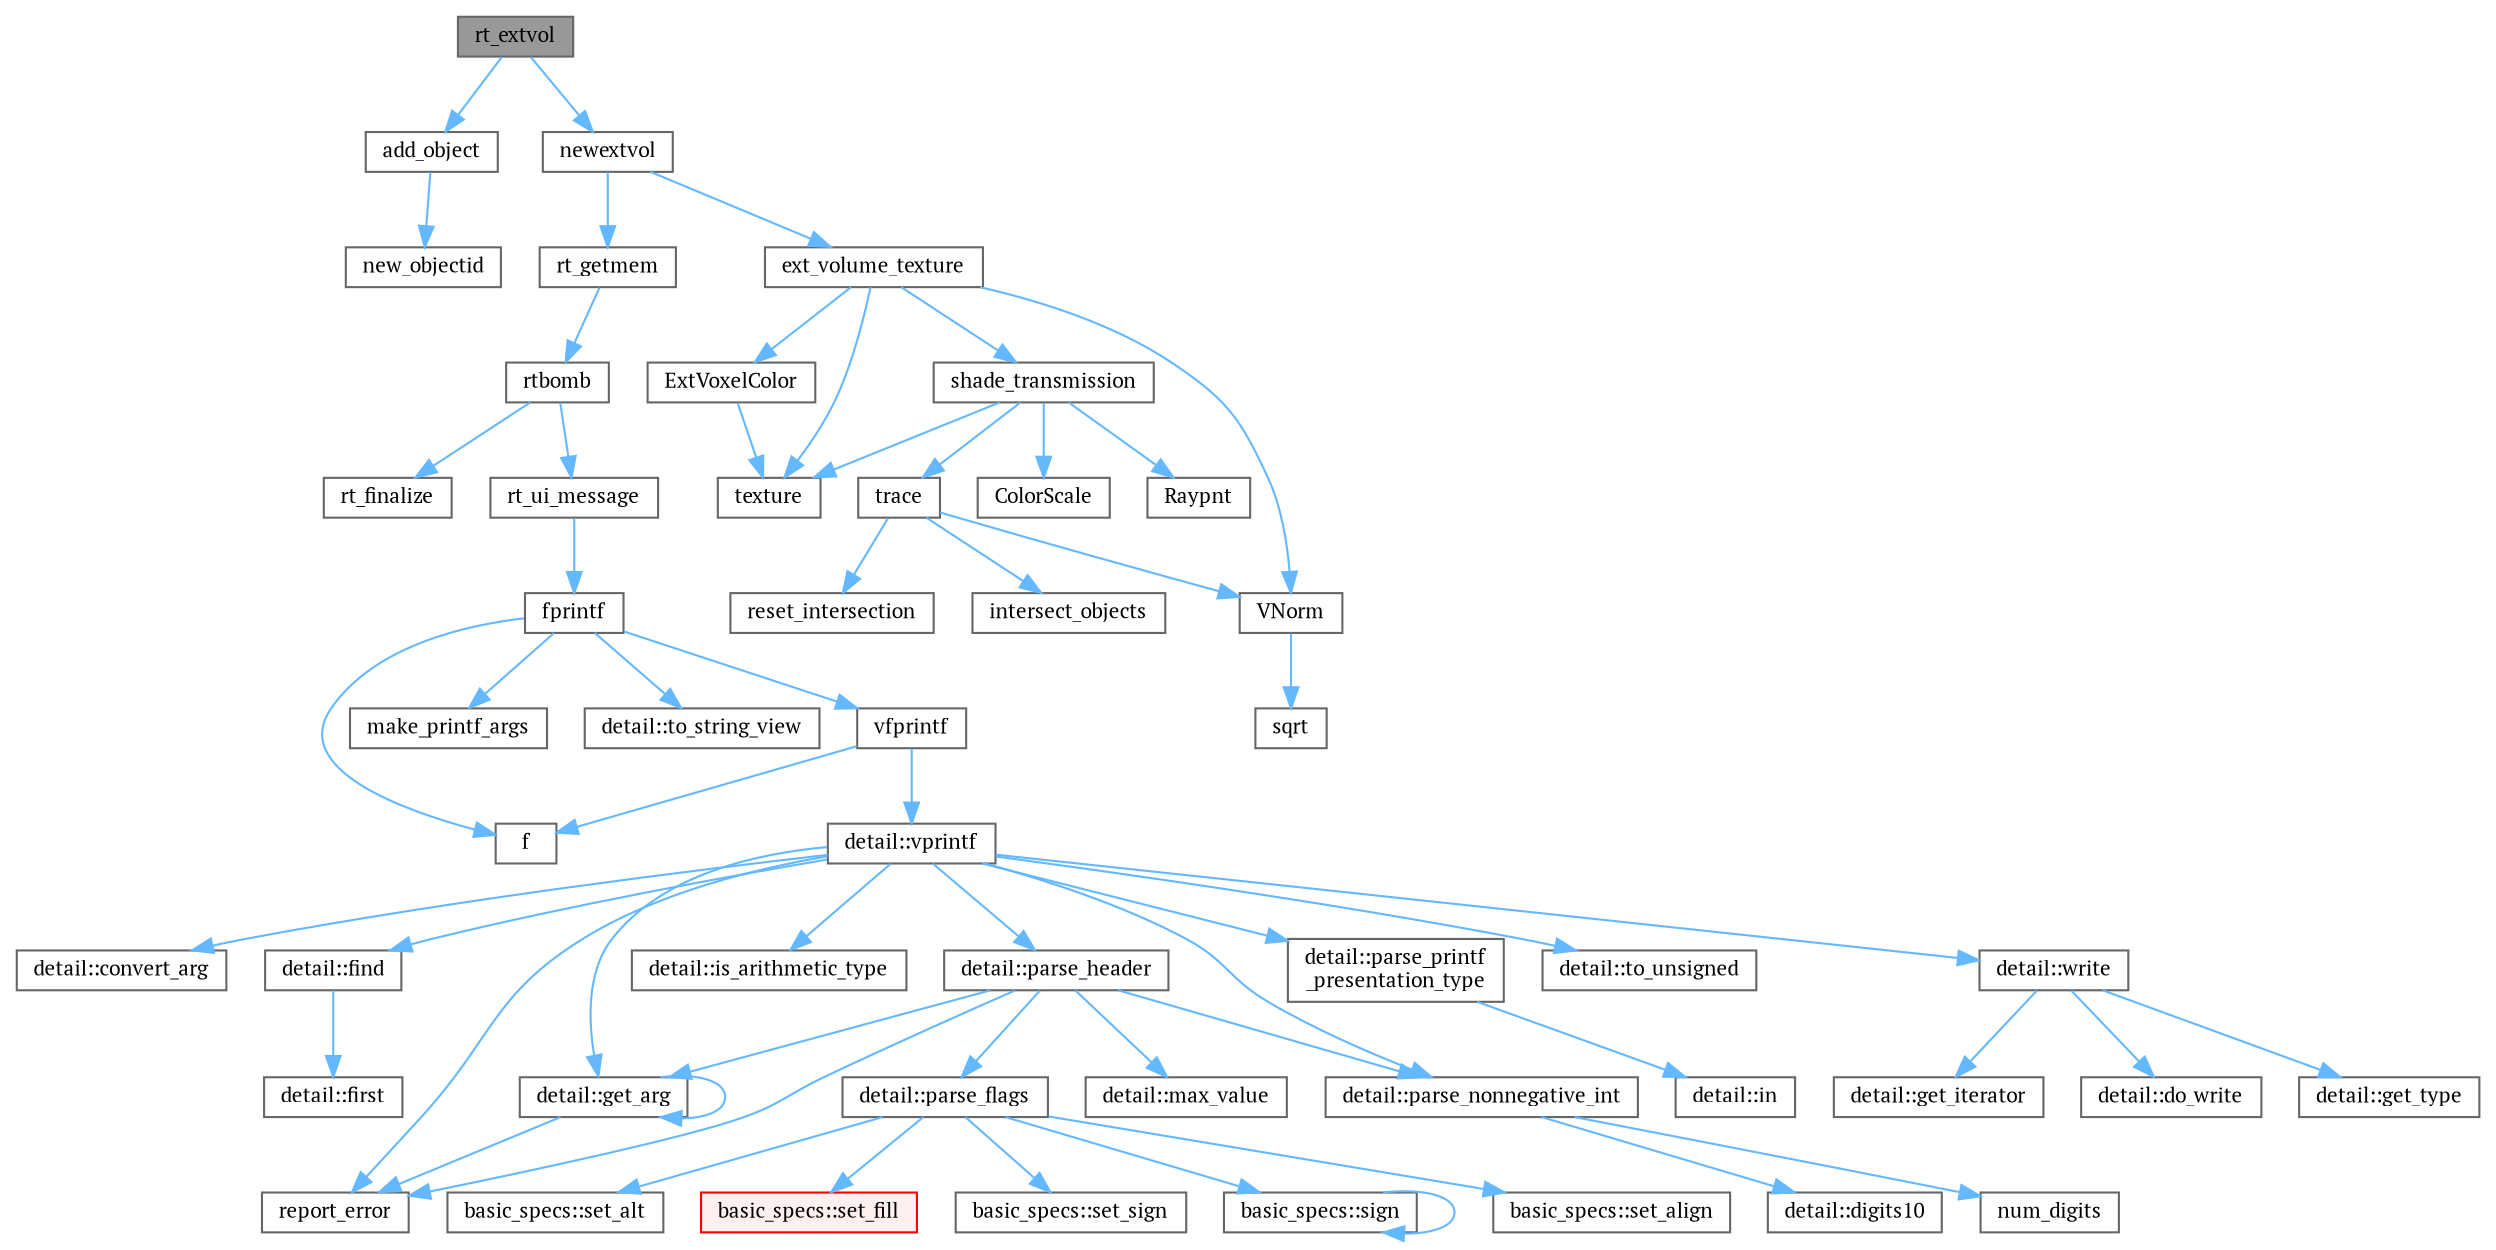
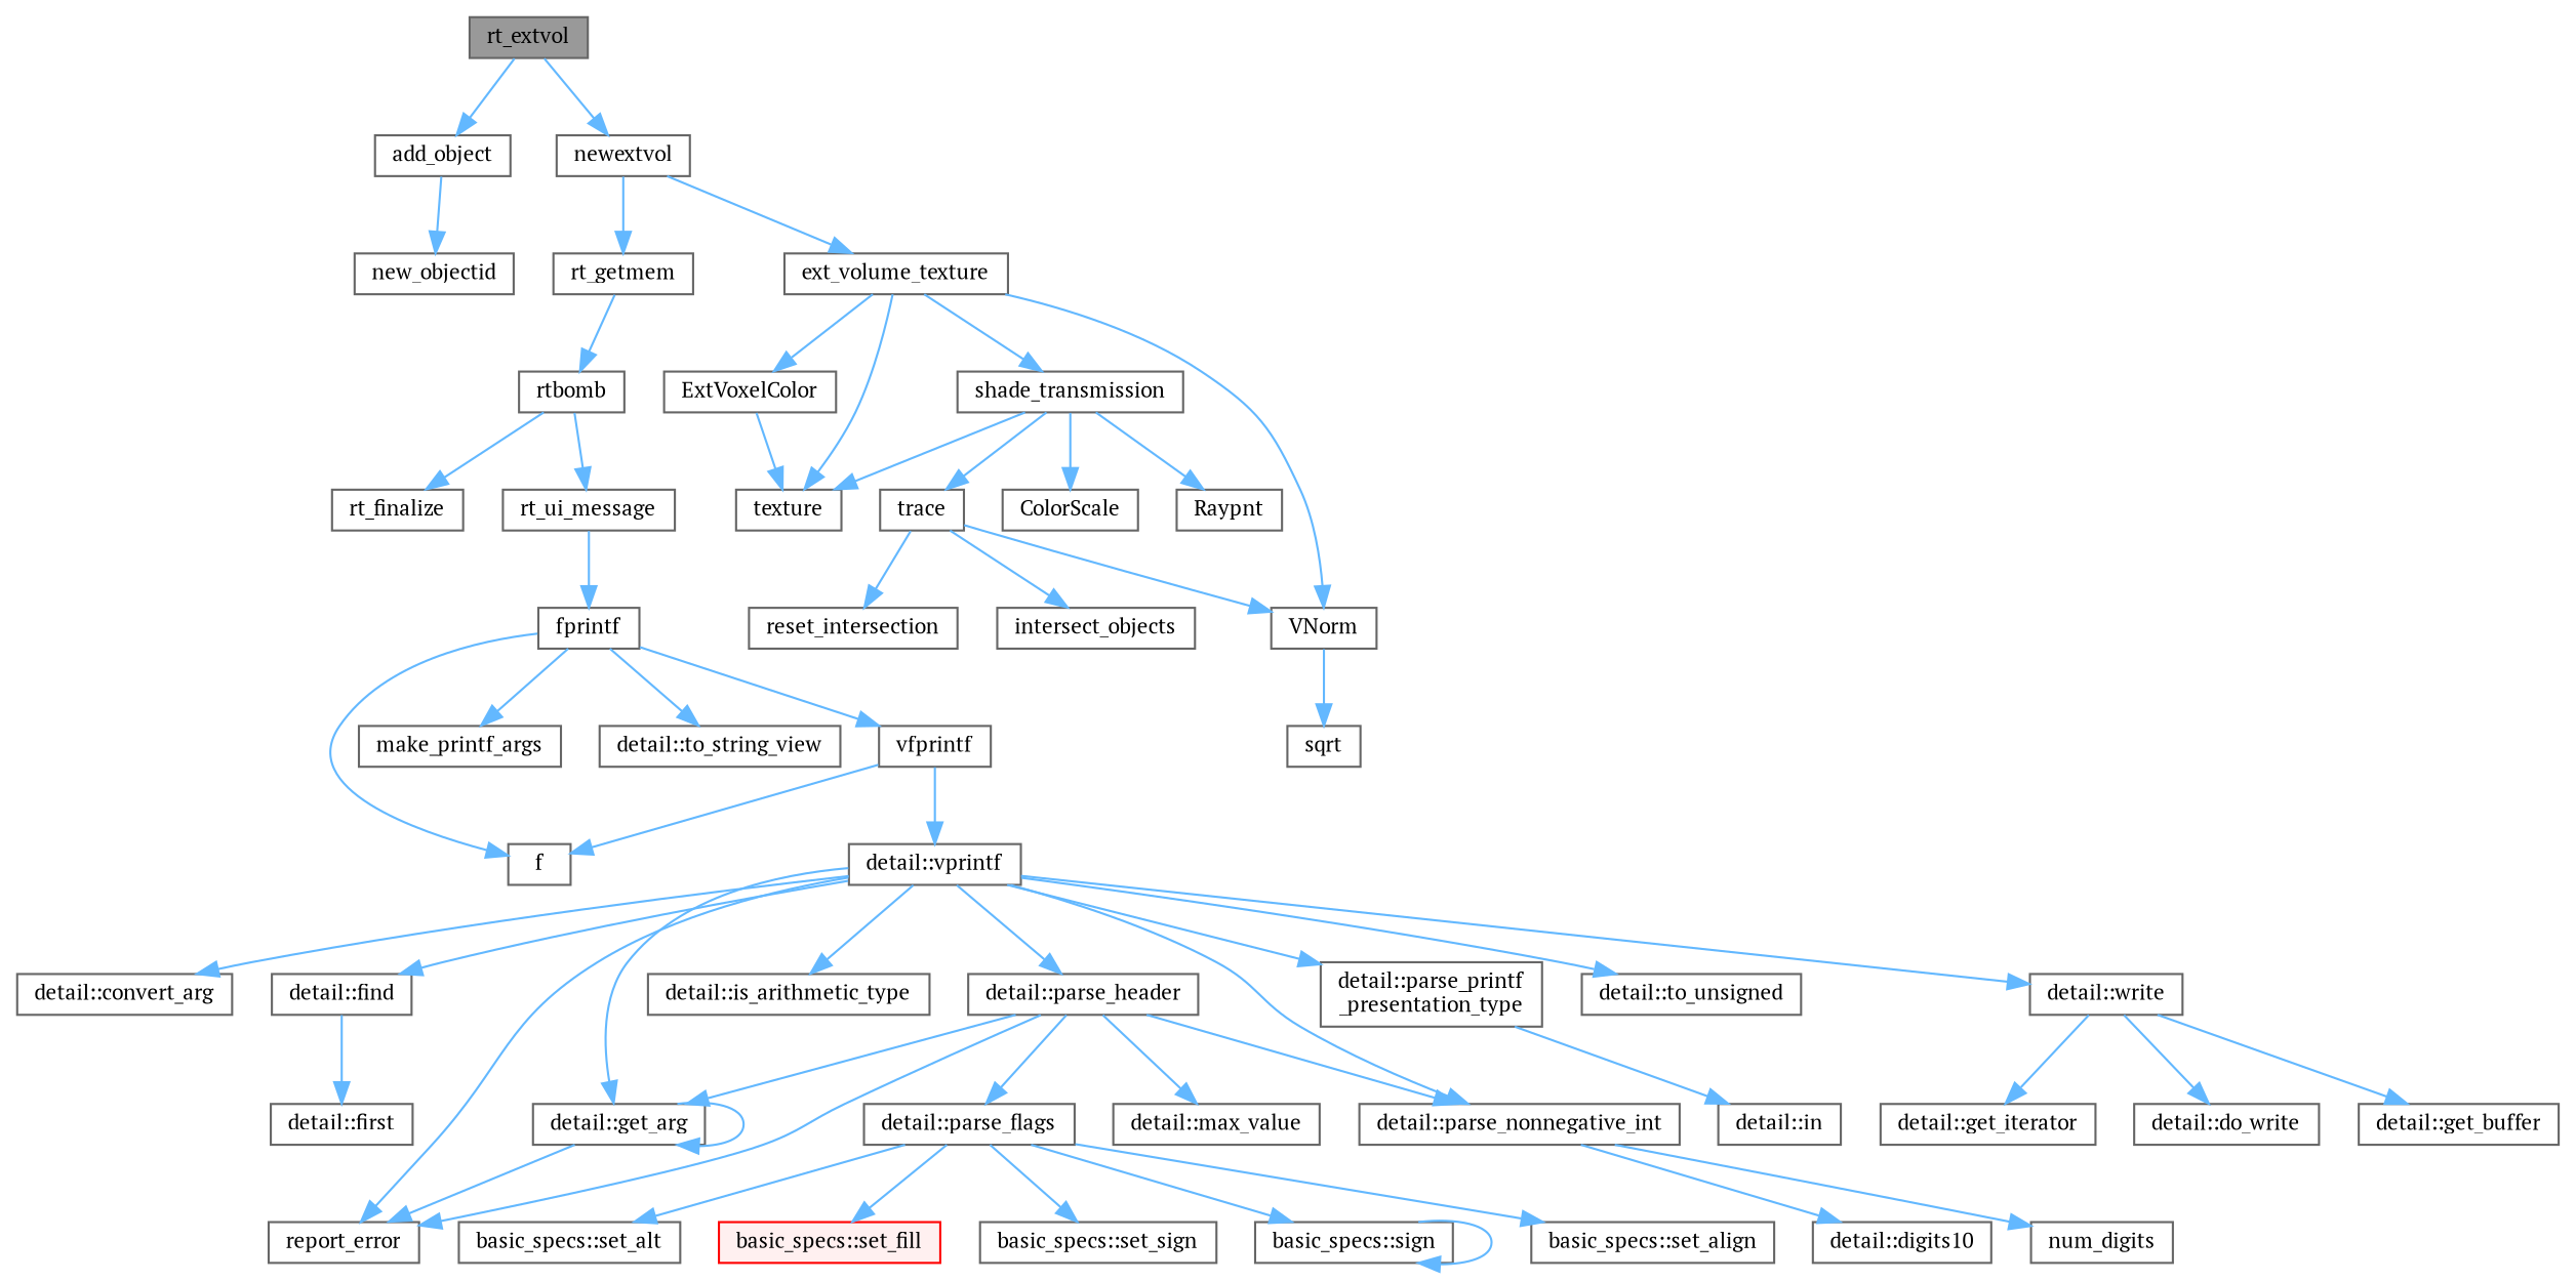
  digraph {
    fontname="PT Serif"
    rankdir=TB
    node [color=grey40 fillcolor=white fontname="PT Serif" fontsize=10 shape=box style=filled]
    edge [color=steelblue1 fontname="PT Serif" fontsize=10 labelfontname=Helvetica labelfontsize=10 style=solid]
    n1 [color=gray40 fillcolor=grey60 fontcolor=black height=0.2 label=rt_extvol width=0.4]
    n2 [height=0.2 label=add_object width=0.4]
    n3 [height=0.2 label=newextvol width=0.4]
    n4 [height=0.2 label=new_objectid width=0.4]
    n5 [height=0.2 label=ext_volume_texture width=0.4]
    n6 [height=0.2 label=rt_getmem width=0.4]
    n7 [height=0.2 label=texture width=0.4]
    n8 [height=0.2 label=ExtVoxelColor width=0.4]
    n9 [height=0.2 label=shade_transmission width=0.4]
    n10 [height=0.2 label=VNorm width=0.4]
    n11 [height=0.2 label=rtbomb width=0.4]
    n12 [height=0.2 label=ColorScale width=0.4]
    n13 [height=0.2 label=Raypnt width=0.4]
    n14 [height=0.2 label=trace width=0.4]
    n15 [height=0.2 label=sqrt width=0.4]
    n16 [height=0.2 label=intersect_objects width=0.4]
    n17 [height=0.2 label=reset_intersection width=0.4]
    n18 [height=0.2 label=rt_finalize width=0.4]
    n19 [height=0.2 label=rt_ui_message width=0.4]
    n20 [height=0.2 label=fprintf width=0.4]
    n21 [height=0.2 label=f width=0.4]
    n22 [height=0.2 label=make_printf_args width=0.4]
    n23 [height=0.2 label="detail::to_string_view" width=0.4]
    n24 [height=0.2 label=vfprintf width=0.4]
    n25 [height=0.2 label="detail::vprintf" width=0.4]
    n26 [height=0.2 label="detail::convert_arg" width=0.4]
    n27 [height=0.2 label="detail::find" width=0.4]
    n28 [height=0.2 label="detail::get_arg" width=0.4]
    n29 [height=0.2 label=report_error width=0.4]
    n30 [height=0.2 label="detail::is_arithmetic_type" width=0.4]
    n31 [height=0.2 label="detail::parse_header" width=0.4]
    n32 [height=0.2 label="detail::parse_nonnegative_int" width=0.4]
    n33 [height=0.2 label="detail::parse_printf\l_presentation_type" width=0.4]
    n34 [height=0.2 label="detail::to_unsigned" width=0.4]
    n35 [height=0.2 label="detail::write" width=0.4]
    n36 [height=0.2 label="detail::first" width=0.4]
    n37 [height=0.2 label="detail::max_value" width=0.4]
    n38 [height=0.2 label="detail::parse_flags" width=0.4]
    n39 [height=0.2 label="detail::digits10" width=0.4]
    n40 [height=0.2 label=num_digits width=0.4]
    n41 [height=0.2 label="detail::in" width=0.4]
    n42 [height=0.2 label="detail::do_write" width=0.4]
-   n43 [height=0.2 label="detail::get_type" width=0.4]
+   n43 [height=0.2 label="detail::get_buffer" width=0.4]
    n44 [height=0.2 label="detail::get_iterator" width=0.4]
    n45 [height=0.2 label="basic_specs::set_align" width=0.4]
    n46 [height=0.2 label="basic_specs::set_alt" width=0.4]
    n47 [color=red fillcolor="#FFF0F0" height=0.2 label="basic_specs::set_fill" width=0.4]
    n48 [height=0.2 label="basic_specs::set_sign" width=0.4]
    n49 [height=0.2 label="basic_specs::sign" width=0.4]
    n1 -> n2
    n1 -> n3
    n2 -> n4
    n3 -> n5
    n3 -> n6
    n5 -> n7
    n5 -> n8
    n5 -> n9
    n5 -> n10
    n6 -> n11
    n8 -> n7
    n9 -> n7
    n9 -> n12
    n9 -> n13
    n9 -> n14
    n10 -> n15
    n11 -> n18
    n11 -> n19
    n14 -> n10
    n14 -> n16
    n14 -> n17
    n19 -> n20
    n20 -> n21
    n20 -> n22
    n20 -> n23
    n20 -> n24
    n24 -> n21
    n24 -> n25
    n25 -> n26
    n25 -> n27
    n25 -> n28
    n25 -> n29
    n25 -> n30
    n25 -> n31
    n25 -> n32
    n25 -> n33
    n25 -> n34
    n25 -> n35
    n27 -> n36
    n28 -> n28
    n28 -> n29
    n31 -> n28
    n31 -> n29
    n31 -> n32
    n31 -> n37
    n31 -> n38
    n32 -> n39
    n32 -> n40
    n33 -> n41
    n35 -> n42
    n35 -> n43
    n35 -> n44
    n38 -> n45
    n38 -> n46
    n38 -> n47
    n38 -> n48
    n38 -> n49
    n49 -> n49
  }
